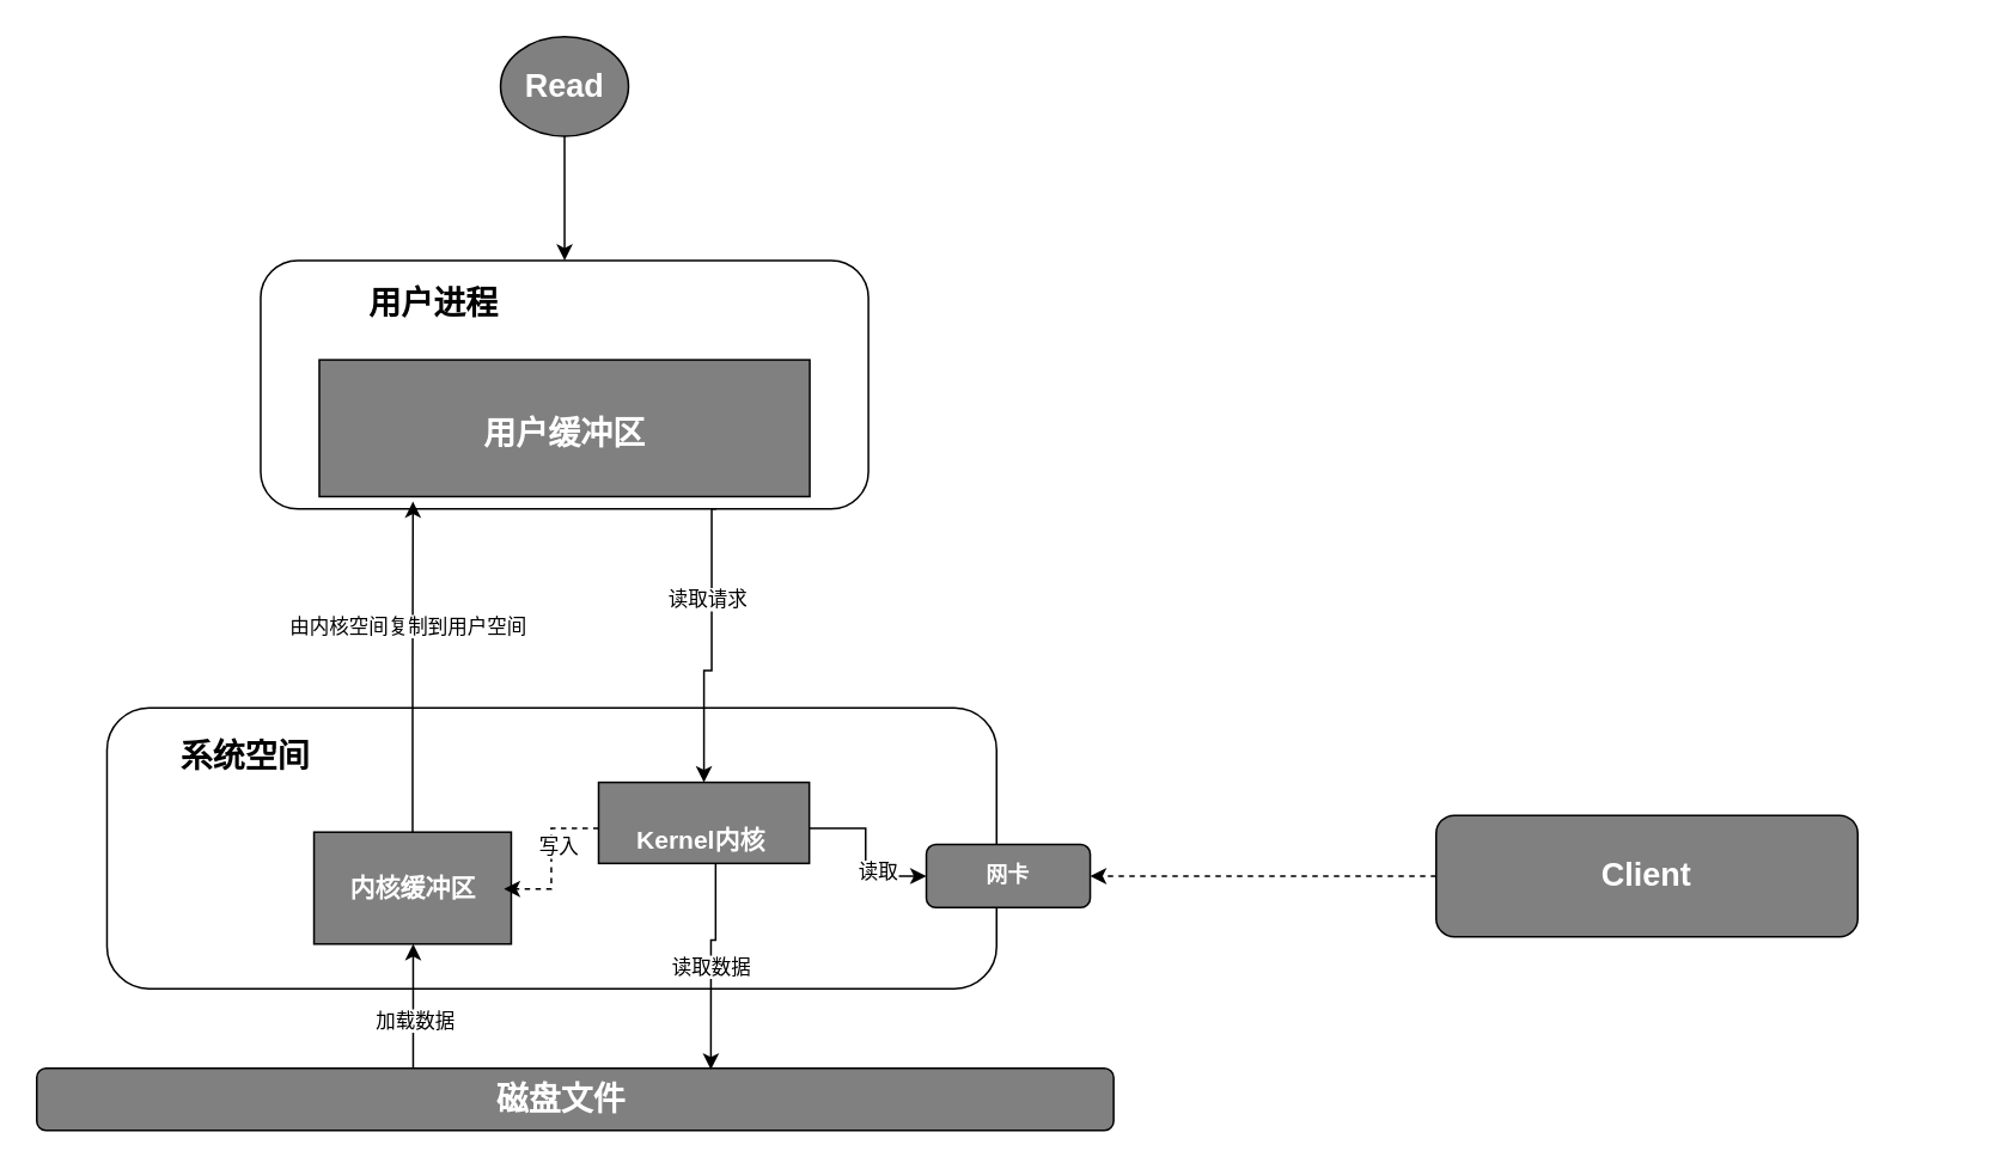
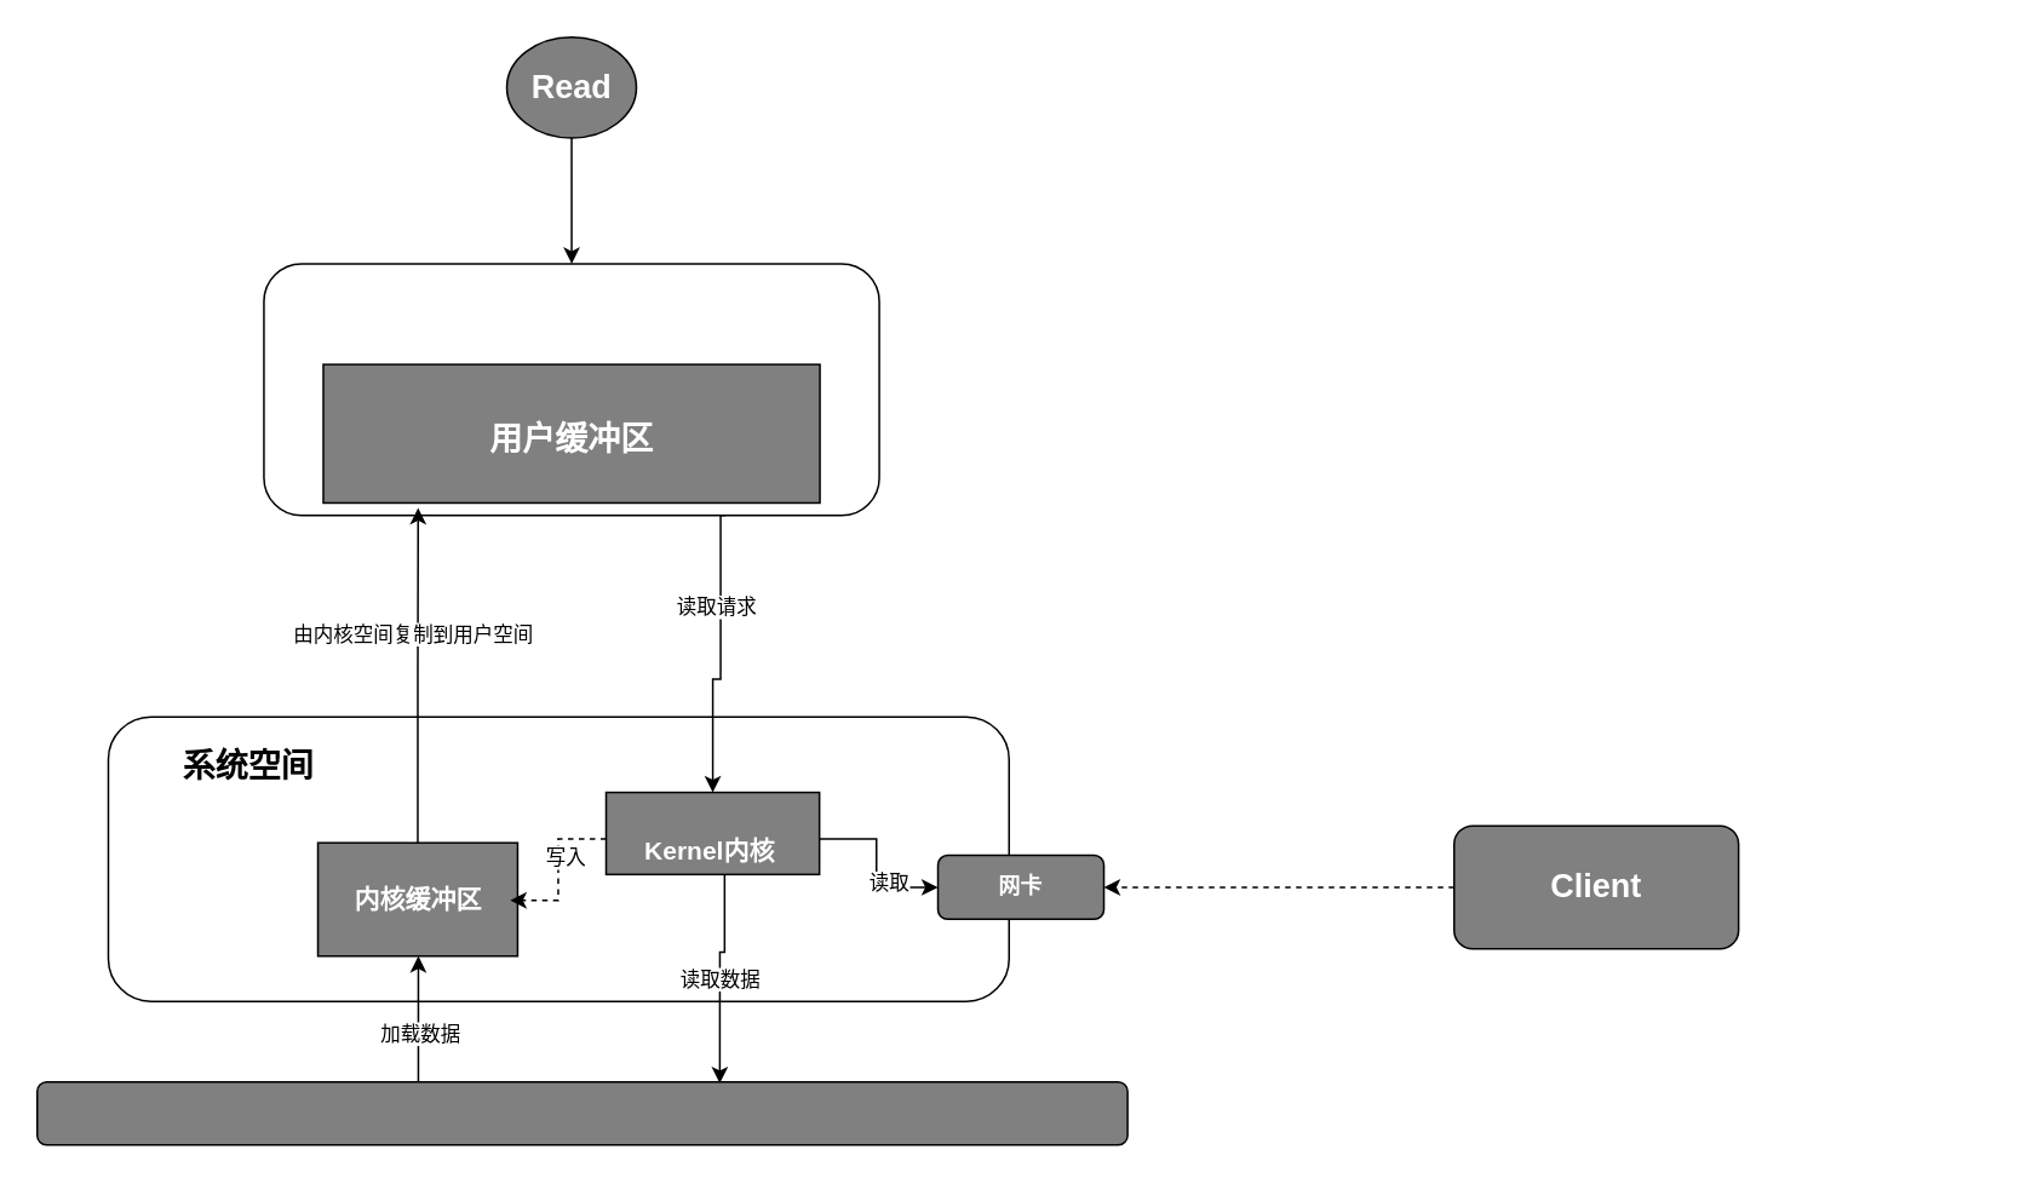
  <mxCell id="0" />
  <mxCell id="1" parent="0" />
  <mxCell id="2" value="" style="group" parent="1" vertex="1" connectable="0"><mxGeometry x="20" y="20" width="1070" height="610" as="geometry" /></mxCell>
  <mxCell id="3" value="" style="group" parent="2" vertex="1" connectable="0"><mxGeometry width="1070" height="610" as="geometry" /></mxCell>
  <mxCell id="4" value="" style="group" parent="3" vertex="1" connectable="0"><mxGeometry width="626.341" height="610" as="geometry" /></mxCell>
  <mxCell id="5" value="" style="rounded=1;whiteSpace=wrap;html=1;" parent="4" vertex="1"><mxGeometry x="124.803" y="124.773" width="338.752" height="138.636" as="geometry" /></mxCell>
  <mxCell id="6" value="" style="rounded=0;whiteSpace=wrap;html=1;fillColor=#808080;" parent="4" vertex="1"><mxGeometry x="157.49" y="180.227" width="273.378" height="76.25" as="geometry" /></mxCell>
- <mxCell id="7" value="&lt;b&gt;&lt;font style=&quot;font-size: 18px&quot;&gt;用户进程&lt;/font&gt;&lt;/b&gt;" style="text;html=1;strokeColor=none;fillColor=none;align=center;verticalAlign=middle;whiteSpace=wrap;rounded=0;" parent="4" vertex="1"><mxGeometry x="143.533" y="135.56" width="154.518" height="27.727" as="geometry" /></mxCell>
  <mxCell id="8" value="&lt;b&gt;&lt;font style=&quot;font-size: 18px&quot; color=&quot;#ffffff&quot;&gt;用户缓冲区&lt;/font&gt;&lt;/b&gt;" style="text;html=1;strokeColor=none;fillColor=none;align=center;verticalAlign=middle;whiteSpace=wrap;rounded=0;" parent="4" vertex="1"><mxGeometry x="216.92" y="207.955" width="154.518" height="27.727" as="geometry" /></mxCell>
  <mxCell id="9" value="" style="rounded=1;whiteSpace=wrap;html=1;" parent="4" vertex="1"><mxGeometry x="39.146" y="374.314" width="495.854" height="156.612" as="geometry" /></mxCell>
  <mxCell id="10" value="&lt;b&gt;&lt;font style=&quot;font-size: 18px&quot;&gt;系统空间&lt;/font&gt;&lt;/b&gt;" style="text;html=1;strokeColor=none;fillColor=none;align=center;verticalAlign=middle;whiteSpace=wrap;rounded=0;" parent="4" vertex="1"><mxGeometry x="39.153" y="388.155" width="154.518" height="27.727" as="geometry" /></mxCell>
  <mxCell id="11" value="" style="group" parent="4" vertex="1" connectable="0"><mxGeometry x="154.518" y="443.636" width="117.439" height="62.386" as="geometry" /></mxCell>
  <mxCell id="12" value="" style="rounded=0;whiteSpace=wrap;html=1;fillColor=#808080;" parent="11" vertex="1"><mxGeometry width="109.946" height="62.386" as="geometry" /></mxCell>
  <mxCell id="13" value="&lt;b&gt;&lt;font style=&quot;font-size: 14px&quot; color=&quot;#ffffff&quot;&gt;内核缓冲区&lt;/font&gt;&lt;/b&gt;" style="text;html=1;strokeColor=none;fillColor=none;align=center;verticalAlign=middle;whiteSpace=wrap;rounded=0;" parent="11" vertex="1"><mxGeometry x="4.058" y="19.509" width="101.833" height="24.389" as="geometry" /></mxCell>
  <mxCell id="14" style="edgeStyle=orthogonalEdgeStyle;rounded=0;orthogonalLoop=1;jettySize=auto;html=1;" parent="4" source="15" target="5" edge="1"><mxGeometry relative="1" as="geometry" /></mxCell>
  <mxCell id="15" value="&lt;font color=&quot;#ffffff&quot; style=&quot;font-size: 18px&quot;&gt;&lt;b&gt;Read&lt;/b&gt;&lt;/font&gt;" style="ellipse;whiteSpace=wrap;html=1;rounded=1;fillColor=#808080;" parent="4" vertex="1"><mxGeometry x="258.521" width="71.316" height="55.455" as="geometry" /></mxCell>
  <mxCell id="16" style="edgeStyle=orthogonalEdgeStyle;rounded=0;orthogonalLoop=1;jettySize=auto;html=1;exitX=0.25;exitY=0;exitDx=0;exitDy=0;" parent="4" source="18" target="12" edge="1"><mxGeometry relative="1" as="geometry"><Array as="points"><mxPoint x="209.788" y="575.341" /></Array></mxGeometry></mxCell>
  <mxCell id="17" value="加载数据" style="edgeLabel;html=1;align=center;verticalAlign=middle;resizable=0;points=[];" parent="16" vertex="1" connectable="0"><mxGeometry x="0.346" y="-1" relative="1" as="geometry"><mxPoint as="offset" /></mxGeometry></mxCell>
  <mxCell id="18" value="" style="rounded=1;whiteSpace=wrap;html=1;fillColor=#808080;" parent="4" vertex="1"><mxGeometry y="575.341" width="600.244" height="34.659" as="geometry" /></mxCell>
- <mxCell id="19" value="&lt;b&gt;&lt;font style=&quot;font-size: 18px&quot; color=&quot;#ffffff&quot;&gt;磁盘文件&lt;/font&gt;&lt;/b&gt;" style="text;html=1;strokeColor=none;fillColor=none;align=center;verticalAlign=middle;whiteSpace=wrap;rounded=0;" parent="4" vertex="1"><mxGeometry x="215.434" y="578.807" width="154.518" height="27.727" as="geometry" /></mxCell>
  <mxCell id="20" style="edgeStyle=orthogonalEdgeStyle;rounded=0;orthogonalLoop=1;jettySize=auto;html=1;exitX=0.5;exitY=1;exitDx=0;exitDy=0;entryX=0.626;entryY=0.02;entryDx=0;entryDy=0;entryPerimeter=0;" parent="4" edge="1"><mxGeometry relative="1" as="geometry"><mxPoint x="371.891" y="433.345" as="sourcePoint" /><mxPoint x="375.753" y="576.034" as="targetPoint" /><Array as="points"><mxPoint x="378.415" y="433.778" /><mxPoint x="378.415" y="503.815" /><mxPoint x="375.805" y="503.815" /></Array></mxGeometry></mxCell>
  <mxCell id="21" value="读取数据" style="edgeLabel;html=1;align=center;verticalAlign=middle;resizable=0;points=[];" parent="20" vertex="1" connectable="0"><mxGeometry x="0.236" relative="1" as="geometry"><mxPoint as="offset" /></mxGeometry></mxCell>
  <mxCell id="22" style="edgeStyle=orthogonalEdgeStyle;rounded=0;orthogonalLoop=1;jettySize=auto;html=1;exitX=0.75;exitY=1;exitDx=0;exitDy=0;entryX=0.5;entryY=0;entryDx=0;entryDy=0;" parent="4" source="5" target="32" edge="1"><mxGeometry relative="1" as="geometry"><Array as="points"><mxPoint x="376.192" y="263.409" /><mxPoint x="376.192" y="353.523" /></Array></mxGeometry></mxCell>
  <mxCell id="23" value="读取请求" style="edgeLabel;html=1;align=center;verticalAlign=middle;resizable=0;points=[];" parent="22" vertex="1" connectable="0"><mxGeometry x="-0.332" y="-3" relative="1" as="geometry"><mxPoint as="offset" /></mxGeometry></mxCell>
  <mxCell id="24" style="edgeStyle=orthogonalEdgeStyle;rounded=0;orthogonalLoop=1;jettySize=auto;html=1;exitX=0.5;exitY=0;exitDx=0;exitDy=0;entryX=0.191;entryY=1.036;entryDx=0;entryDy=0;entryPerimeter=0;" parent="4" source="12" target="6" edge="1"><mxGeometry relative="1" as="geometry" /></mxCell>
  <mxCell id="25" value="由内核空间复制到用户空间" style="edgeLabel;html=1;align=center;verticalAlign=middle;resizable=0;points=[];" parent="24" vertex="1" connectable="0"><mxGeometry x="0.25" y="3" relative="1" as="geometry"><mxPoint as="offset" /></mxGeometry></mxCell>
  <mxCell id="26" value="&lt;font color=&quot;#ffffff&quot; style=&quot;background-color: rgb(128 , 128 , 128)&quot;&gt;&lt;b&gt;网卡&lt;/b&gt;&lt;/font&gt;" style="rounded=1;whiteSpace=wrap;html=1;fillColor=#808080;" parent="4" vertex="1"><mxGeometry x="495.854" y="450.541" width="91.341" height="35.199" as="geometry" /></mxCell>
  <mxCell id="27" style="edgeStyle=orthogonalEdgeStyle;rounded=0;orthogonalLoop=1;jettySize=auto;html=1;exitX=1;exitY=0.25;exitDx=0;exitDy=0;entryX=0;entryY=0.5;entryDx=0;entryDy=0;" parent="4" source="33" target="26" edge="1"><mxGeometry relative="1" as="geometry" /></mxCell>
  <mxCell id="28" value="读取" style="edgeLabel;html=1;align=center;verticalAlign=middle;resizable=0;points=[];" parent="27" vertex="1" connectable="0"><mxGeometry x="0.418" y="3" relative="1" as="geometry"><mxPoint as="offset" /></mxGeometry></mxCell>
  <mxCell id="29" style="edgeStyle=orthogonalEdgeStyle;rounded=0;orthogonalLoop=1;jettySize=auto;html=1;exitX=0;exitY=0.25;exitDx=0;exitDy=0;entryX=1;entryY=0.5;entryDx=0;entryDy=0;dashed=1;" parent="4" source="33" target="13" edge="1"><mxGeometry relative="1" as="geometry" /></mxCell>
  <mxCell id="30" value="写入" style="edgeLabel;html=1;align=center;verticalAlign=middle;resizable=0;points=[];" parent="29" vertex="1" connectable="0"><mxGeometry x="-0.165" y="4" relative="1" as="geometry"><mxPoint as="offset" /></mxGeometry></mxCell>
  <mxCell id="31" value="" style="group" parent="4" vertex="1" connectable="0"><mxGeometry x="313.172" y="415.881" width="130.488" height="62.386" as="geometry" /></mxCell>
  <mxCell id="32" value="" style="rounded=0;whiteSpace=wrap;html=1;fillColor=#808080;" parent="31" vertex="1"><mxGeometry width="117.439" height="45.185" as="geometry" /></mxCell>
  <mxCell id="33" value="&lt;b&gt;&lt;font style=&quot;font-size: 14px&quot; color=&quot;#ffffff&quot;&gt;Kernel内核&lt;/font&gt;&lt;/b&gt;" style="text;html=1;strokeColor=none;fillColor=none;align=center;verticalAlign=middle;whiteSpace=wrap;rounded=0;" parent="31" vertex="1"><mxGeometry y="19.509" width="114.881" height="24.389" as="geometry" /></mxCell>
  <mxCell id="34" style="edgeStyle=orthogonalEdgeStyle;rounded=0;orthogonalLoop=1;jettySize=auto;html=1;exitX=0;exitY=0.5;exitDx=0;exitDy=0;entryX=1;entryY=0.5;entryDx=0;entryDy=0;dashed=1;" parent="3" source="35" target="26" edge="1"><mxGeometry relative="1" as="geometry" /></mxCell>
- <mxCell id="35" value="&lt;b&gt;&lt;font color=&quot;#ffffff&quot; style=&quot;font-size: 18px&quot;&gt;Client&lt;/font&gt;&lt;/b&gt;" style="rounded=1;whiteSpace=wrap;html=1;fillColor=#808080;" parent="3" vertex="1"><mxGeometry x="780.005" y="434.252" width="235" height="67.778" as="geometry" /></mxCell>
+ <mxCell id="35" value="&lt;b&gt;&lt;font color=&quot;#ffffff&quot; style=&quot;font-size: 18px&quot;&gt;Client&lt;/font&gt;&lt;/b&gt;" style="rounded=1;whiteSpace=wrap;html=1;fillColor=#808080;" parent="3" vertex="1"><mxGeometry x="780.005" y="434.252" width="156.585" height="67.778" as="geometry" /></mxCell>
